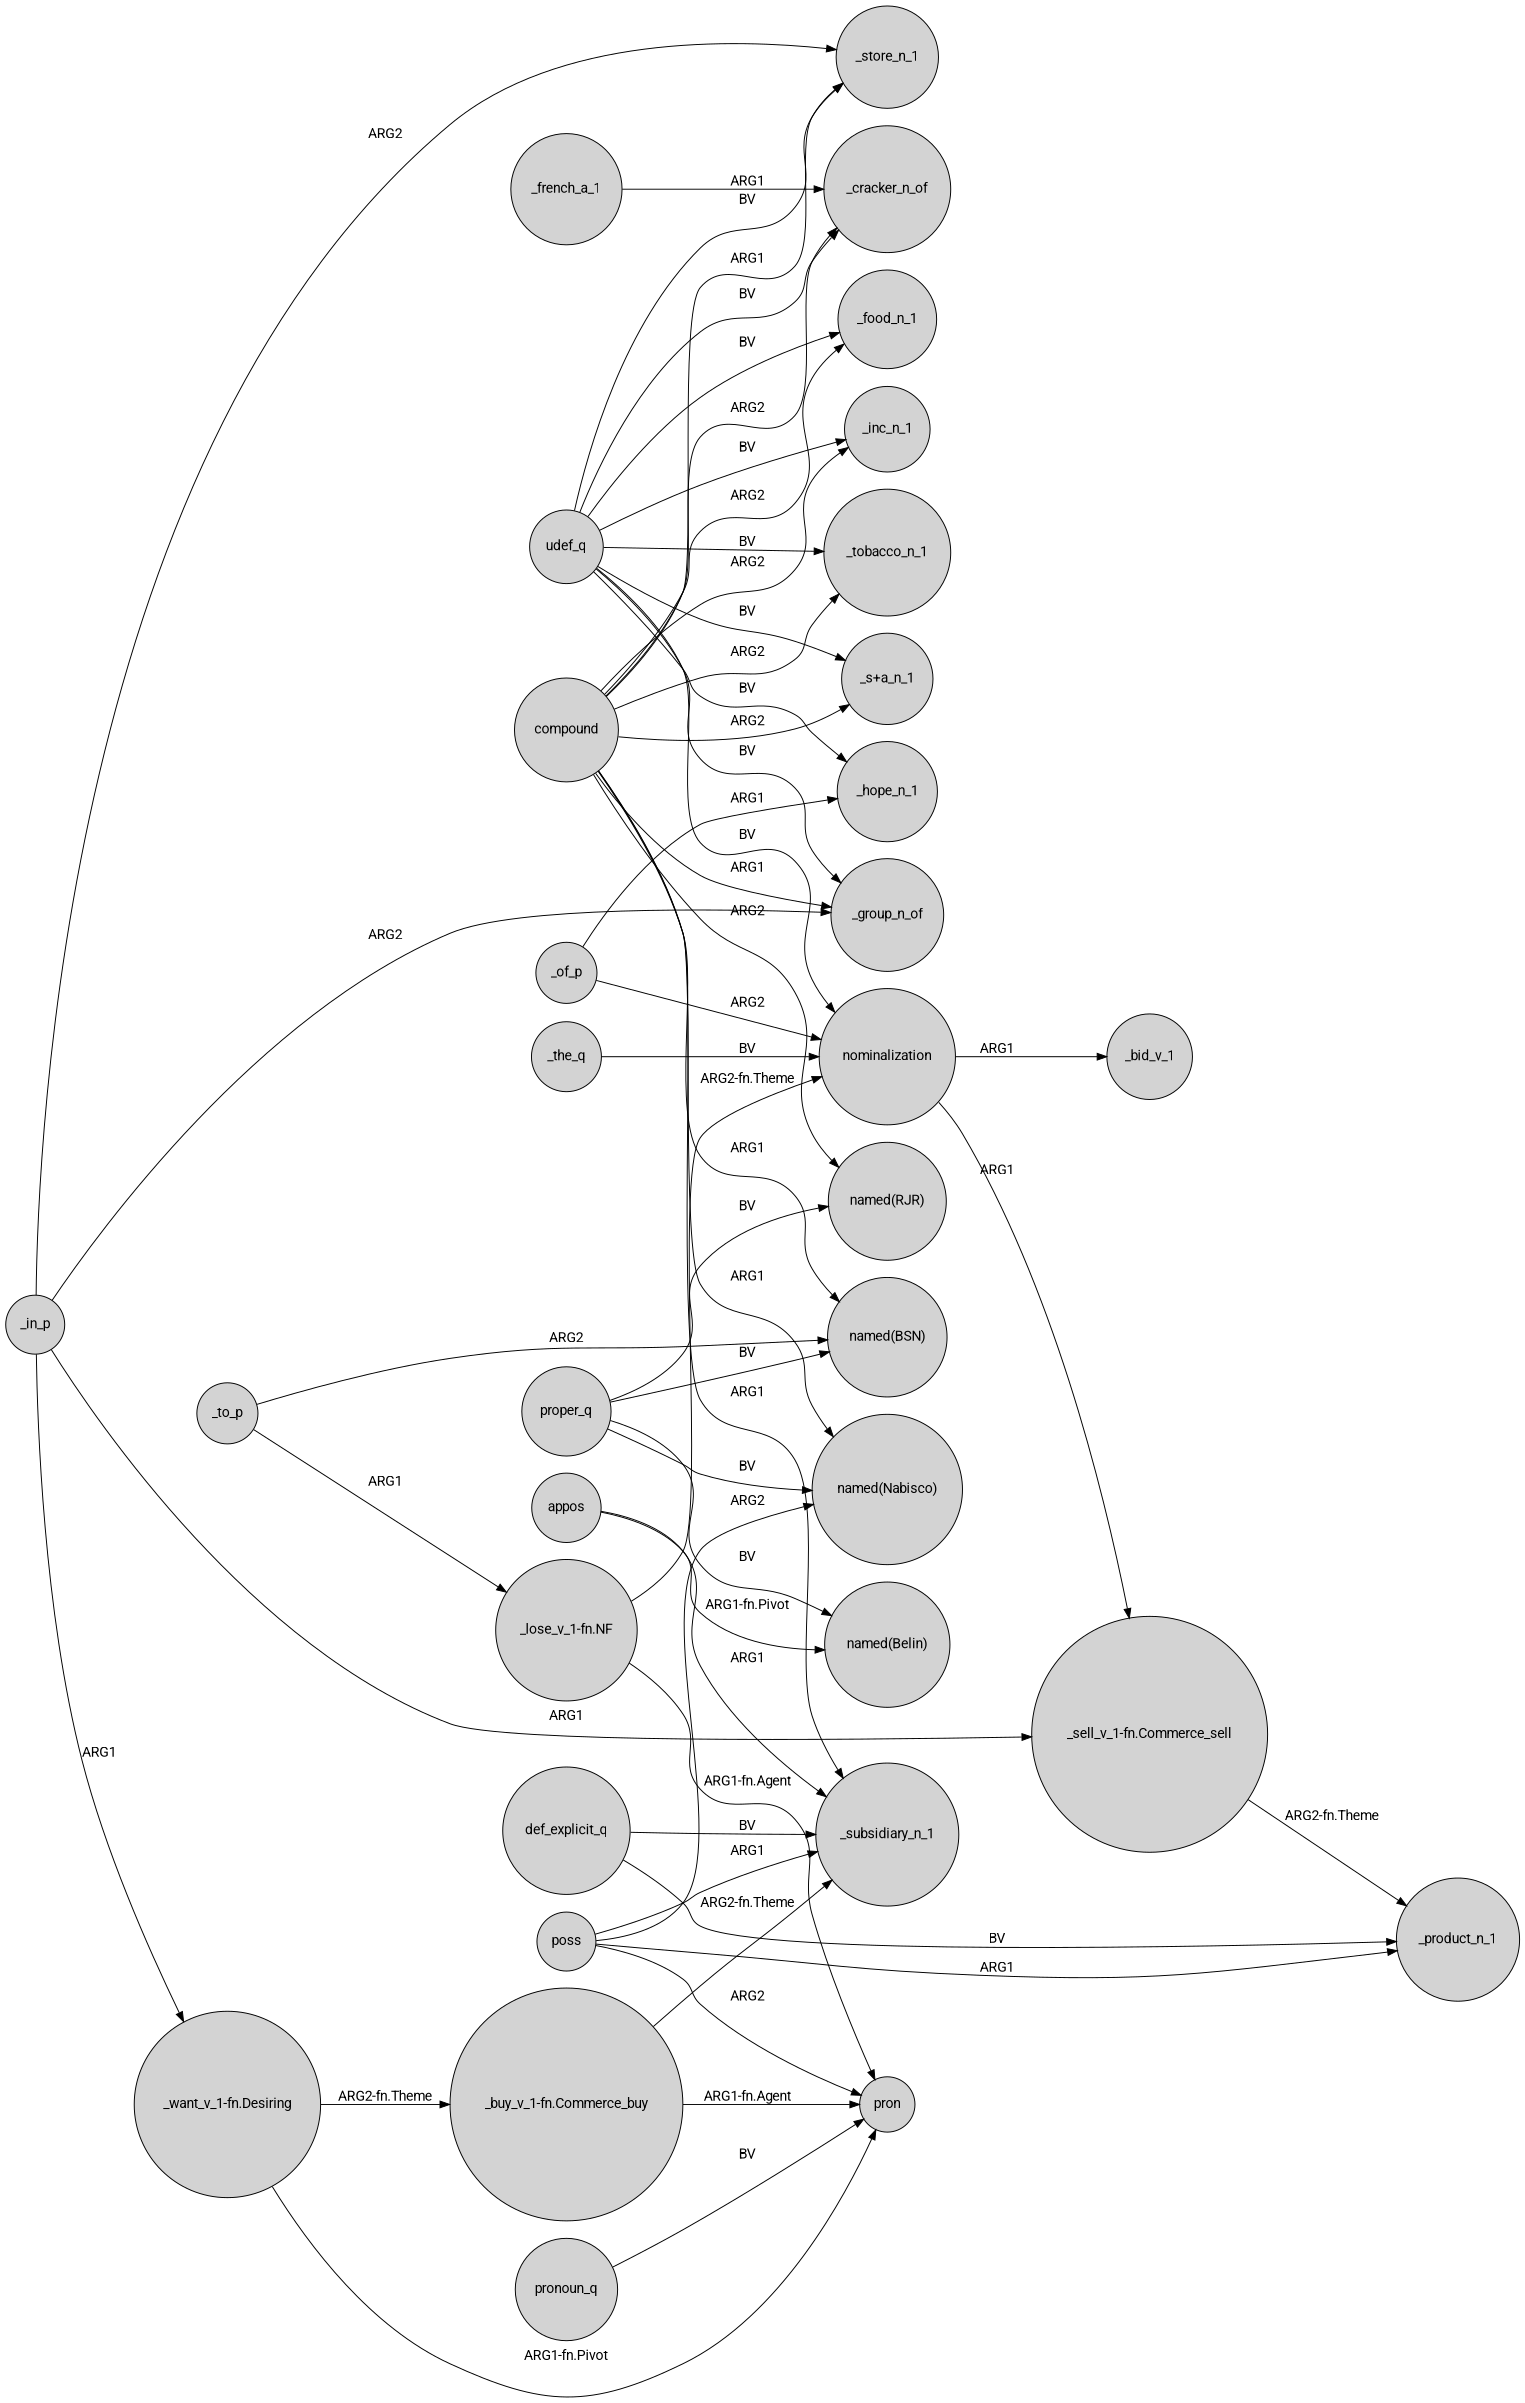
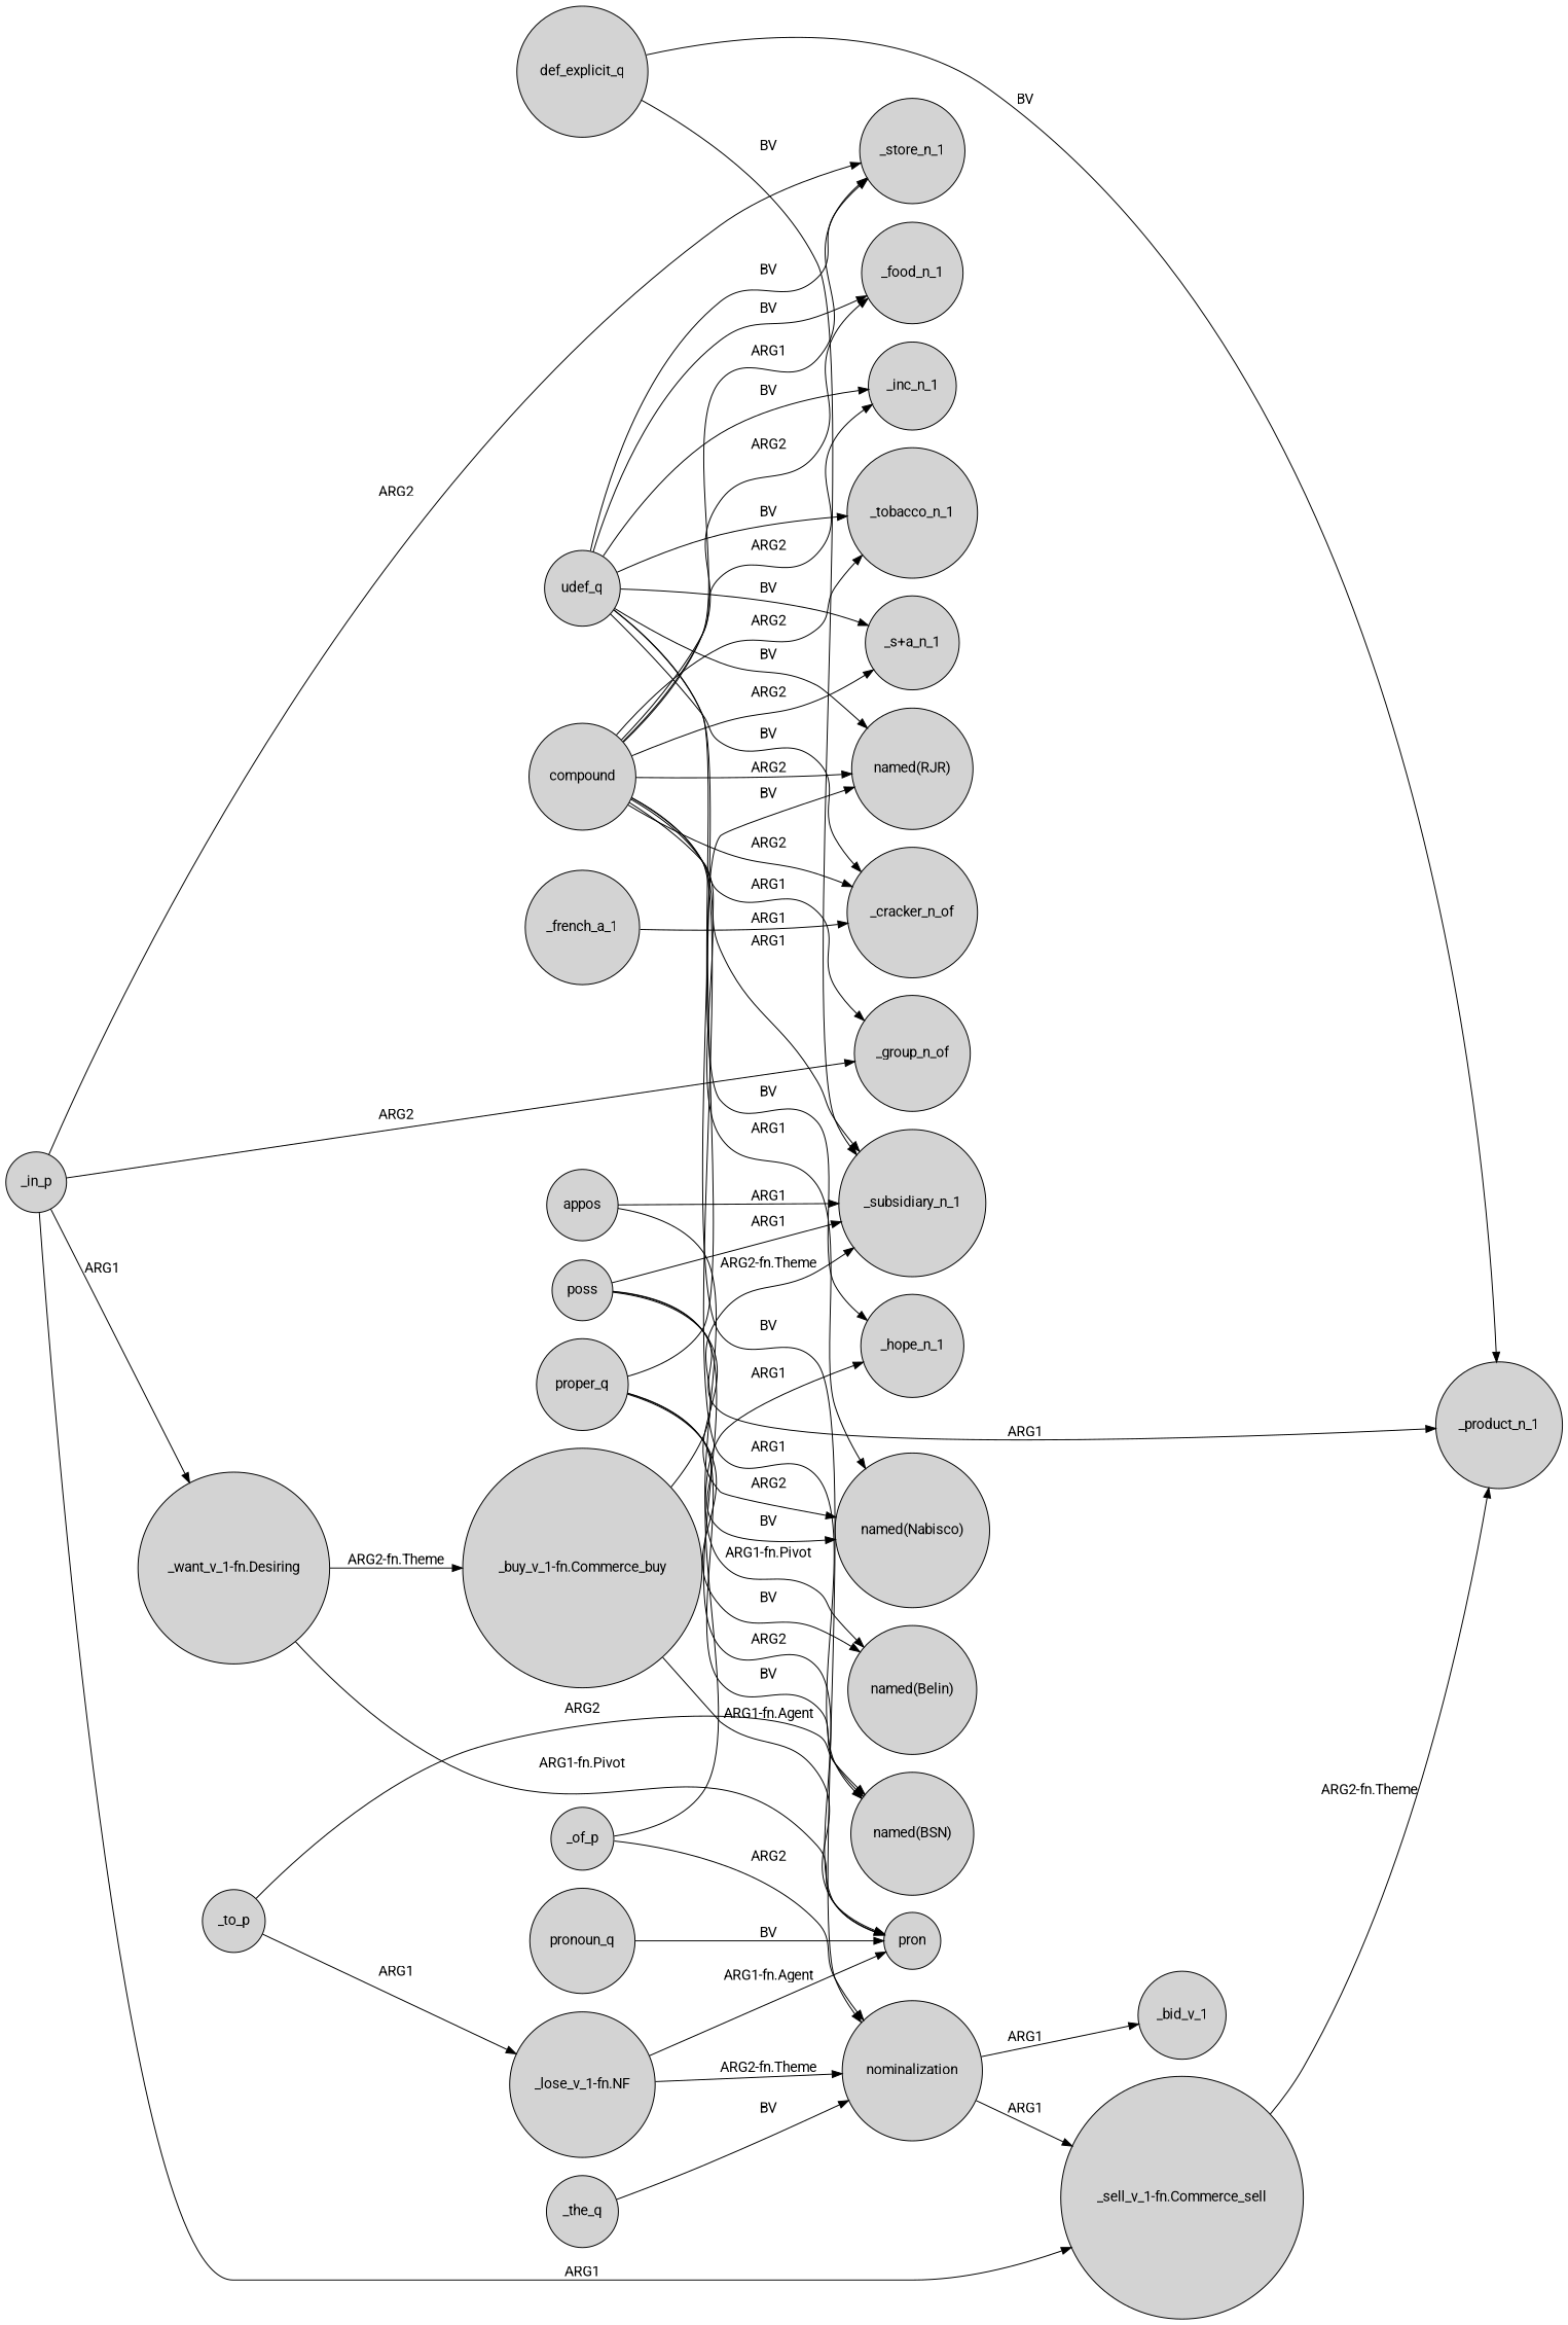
  digraph {
    fontname=Roboto
    rankdir=LR
    node [fontname=Roboto shape=circle style=filled]
    edge [fontname=Roboto]
    def_explicit_q
    _product_n_1
    _subsidiary_n_1
    compound
    _food_n_1
    _store_n_1
    _inc_n_1
    _tobacco_n_1
    "named(BSN)"
    "named(RJR)"
    "named(Nabisco)"
    _cracker_n_of
    "_s+a_n_1"
    _group_n_of
    udef_q
    nominalization
    _hope_n_1
    "_sell_v_1-fn.Commerce_sell"
    _bid_v_1
    poss
    pron
    _in_p
    "_want_v_1-fn.Desiring"
    "_buy_v_1-fn.Commerce_buy"
    _to_p
    "_lose_v_1-fn.NF"
    appos
    "named(Belin)"
    proper_q
    pronoun_q
    _of_p
    _french_a_1
    _the_q
    def_explicit_q -> _product_n_1 [label=BV]
    def_explicit_q -> _subsidiary_n_1 [label=BV]
    compound -> _subsidiary_n_1 [label=ARG1]
    compound -> _food_n_1 [label=ARG2]
    compound -> _store_n_1 [label=ARG1]
    compound -> _inc_n_1 [label=ARG2]
    compound -> _tobacco_n_1 [label=ARG2]
    compound -> "named(BSN)" [label=ARG1]
    compound -> "named(RJR)" [label=ARG2]
    compound -> "named(Nabisco)" [label=ARG1]
    compound -> _cracker_n_of [label=ARG2]
    compound -> "_s+a_n_1" [label=ARG2]
    compound -> _group_n_of [label=ARG1]
    udef_q -> _food_n_1 [label=BV]
    udef_q -> _store_n_1 [label=BV]
    udef_q -> _inc_n_1 [label=BV]
    udef_q -> _tobacco_n_1 [label=BV]
    udef_q -> _cracker_n_of [label=BV]
    udef_q -> "_s+a_n_1" [label=BV]
-   udef_q -> _group_n_of [label=BV]
+   udef_q -> "named(RJR)" [label=BV]
    udef_q -> nominalization [label=BV]
    udef_q -> _hope_n_1 [label=BV]
    nominalization -> "_sell_v_1-fn.Commerce_sell" [label=ARG1]
    nominalization -> _bid_v_1 [label=ARG1]
    "_sell_v_1-fn.Commerce_sell" -> _product_n_1 [label="ARG2-fn.Theme"]
    poss -> _product_n_1 [label=ARG1]
    poss -> _subsidiary_n_1 [label=ARG1]
    poss -> "named(Nabisco)" [label=ARG2]
    poss -> pron [label=ARG2]
    _in_p -> _store_n_1 [label=ARG2]
    _in_p -> _group_n_of [label=ARG2]
    _in_p -> "_sell_v_1-fn.Commerce_sell" [label=ARG1]
    _in_p -> "_want_v_1-fn.Desiring" [label=ARG1]
    "_want_v_1-fn.Desiring" -> pron [label="ARG1-fn.Pivot"]
    "_want_v_1-fn.Desiring" -> "_buy_v_1-fn.Commerce_buy" [label="ARG2-fn.Theme"]
    "_buy_v_1-fn.Commerce_buy" -> _subsidiary_n_1 [label="ARG2-fn.Theme"]
    "_buy_v_1-fn.Commerce_buy" -> pron [label="ARG1-fn.Agent"]
    _to_p -> "named(BSN)" [label=ARG2]
    _to_p -> "_lose_v_1-fn.NF" [label=ARG1]
    "_lose_v_1-fn.NF" -> nominalization [label="ARG2-fn.Theme"]
    "_lose_v_1-fn.NF" -> pron [label="ARG1-fn.Agent"]
    appos -> _subsidiary_n_1 [label=ARG1]
    appos -> "named(Belin)" [label="ARG1-fn.Pivot"]
    proper_q -> "named(BSN)" [label=BV]
    proper_q -> "named(RJR)" [label=BV]
    proper_q -> "named(Nabisco)" [label=BV]
    proper_q -> "named(Belin)" [label=BV]
    pronoun_q -> pron [label=BV]
    _of_p -> nominalization [label=ARG2]
    _of_p -> _hope_n_1 [label=ARG1]
    _french_a_1 -> _cracker_n_of [label=ARG1]
    _the_q -> nominalization [label=BV]
  }
